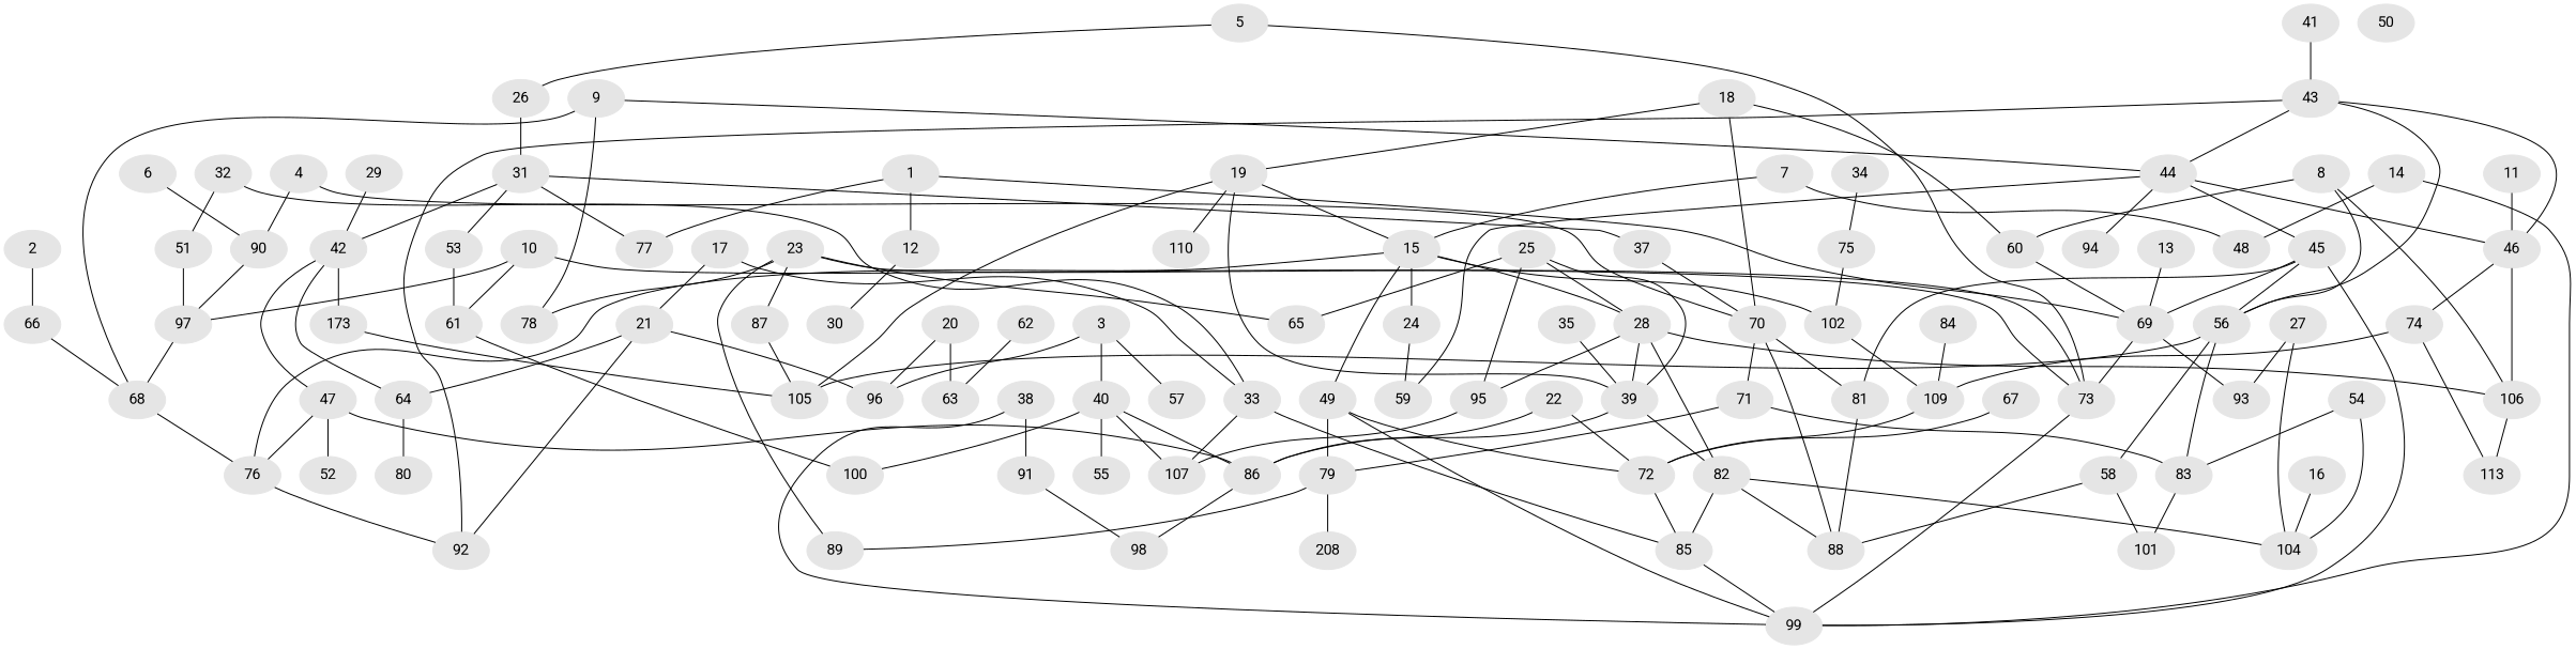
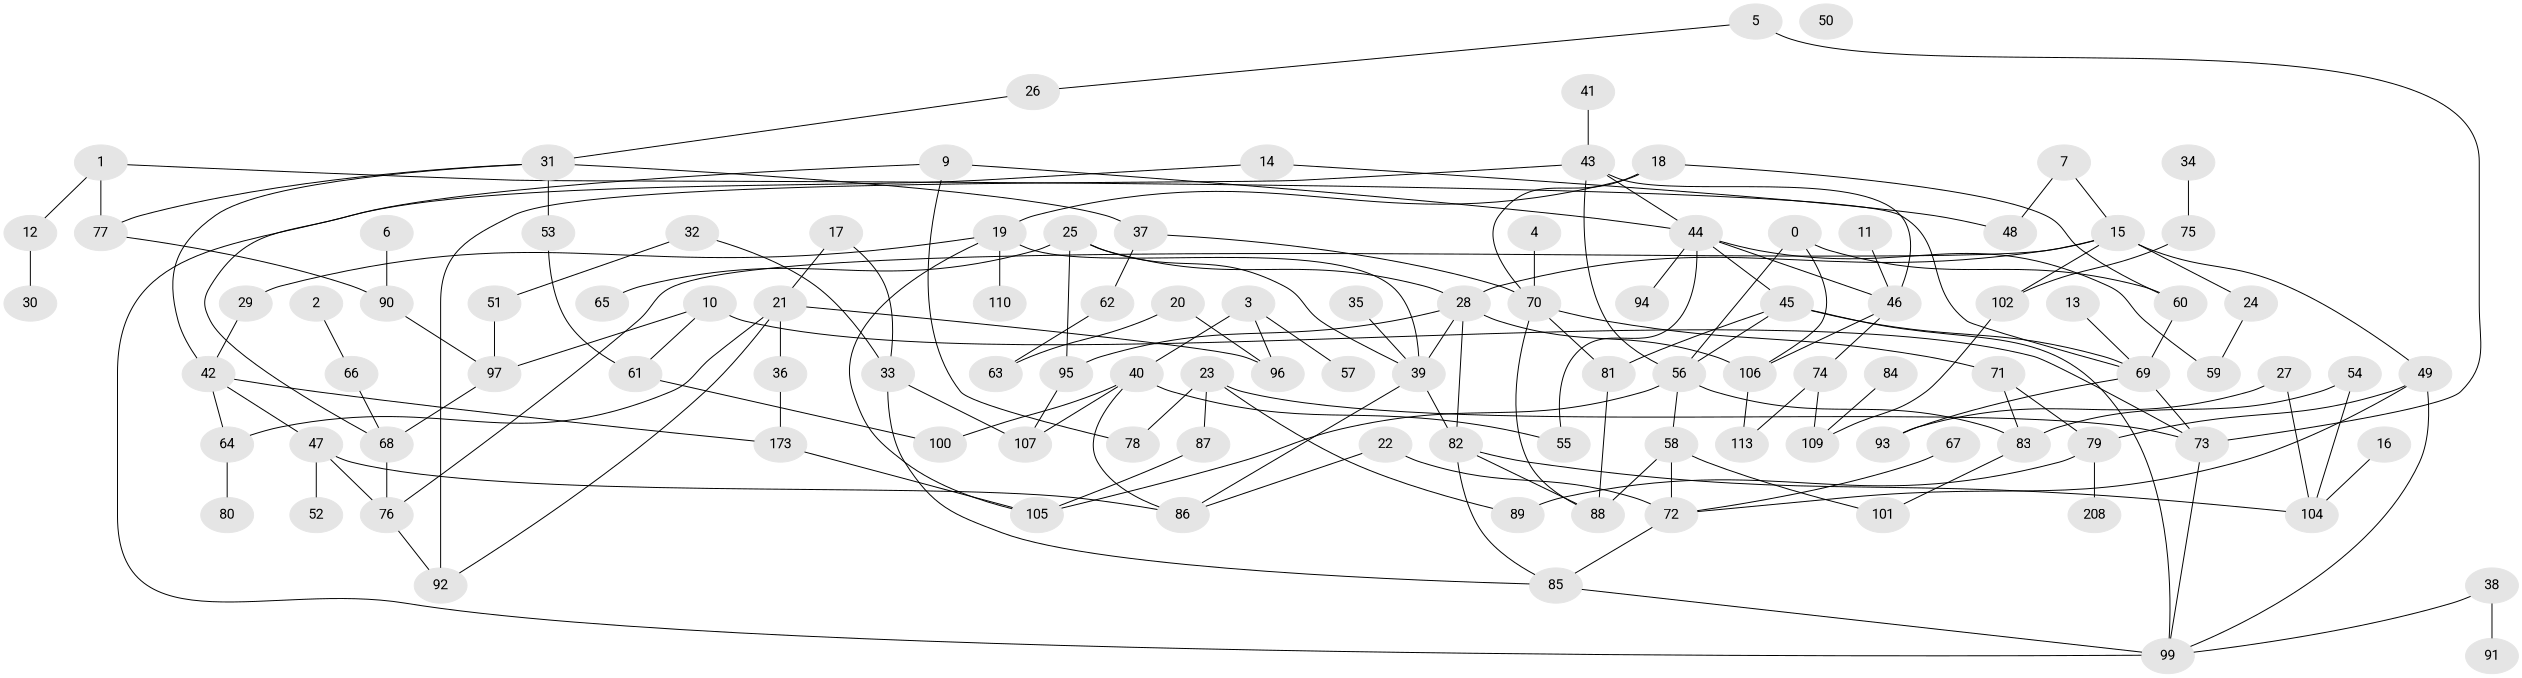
  graph {
    fontname=Roboto
    node [color=gray90 fontname=Roboto style=filled]
    edge [fontname=Roboto]
    1
    12
    69
    77
    30
    73
    93
    2
    66
    68
    3
    40
    57
    96
    86
    107
    55
    100
    4
    70
    90
    81
    88
    71
    97
    5
    26
    31
    99
    6
    7
    15
    48
    24
    28
    49
    76
    102
-   8
+   8 [label=0]
    56
    60
    106
    105
    83
    58
    n46 [label=113]
    9
    44
    78
    46
    59
    45
    94
    10
    61
    11
    74
    13
    14
    39
    95
    82
    72
    79
    92
    109
    16
    104
    17
    21
    33
+   36
    64
    85
    18
    19
    29
    110
    42
    20
    63
    n82 [label=173]
    80
    22
-   98
    23
    65
    87
    89
    25
    37
    53
    27
    47
    62
    32
    51
    34
    75
    35
    38
    91
    41
    43
    52
    n106 [label=208]
    50
    54
    101
    67
    84
    1 -- 12
    1 -- 69
    1 -- 77
    12 -- 30
    69 -- 73
    69 -- 93
    73 -- 99
    2 -- 66
    66 -- 68
    68 -- 76
    3 -- 40
    3 -- 57
    3 -- 96
    40 -- 86
    40 -- 107
    40 -- 55
    40 -- 100
-   86 -- 98
    4 -- 70
-   4 -- 90
+   77 -- 90
    70 -- 81
    70 -- 88
    70 -- 71
    90 -- 97
    81 -- 88
    71 -- 83
    71 -- 79
    97 -- 68
    5 -- 73
    5 -- 26
    26 -- 31
    31 -- 77
    31 -- 42
    31 -- 37
    31 -- 53
    6 -- 90
    7 -- 15
    7 -- 48
    15 -- 24
    15 -- 28
    15 -- 49
    15 -- 76
    15 -- 102
    24 -- 59
    28 -- 106
    28 -- 39
    28 -- 95
    28 -- 82
    49 -- 99
    49 -- 72
    49 -- 79
    76 -- 92
    102 -- 109
    8 -- 56
    8 -- 60
    8 -- 106
    56 -- 105
    56 -- 83
    56 -- 58
    60 -- 69
    106 -- n46
    83 -- 101
    58 -- 88
-   109 -- 72
+   58 -- 72
    58 -- 101
    9 -- 68
    9 -- 44
    9 -- 78
+   44 -- 55
    44 -- 46
    44 -- 59
    44 -- 45
    44 -- 94
    46 -- 106
    46 -- 74
    45 -- 69
    45 -- 81
    45 -- 99
    45 -- 56
    10 -- 73
    10 -- 97
    10 -- 61
    61 -- 100
    11 -- 46
    74 -- n46
    74 -- 109
    13 -- 69
    14 -- 99
    14 -- 48
    39 -- 86
    39 -- 82
    95 -- 107
    82 -- 88
    82 -- 104
    82 -- 85
    72 -- 85
    79 -- 89
    79 -- n106
    16 -- 104
    17 -- 21
    17 -- 33
    21 -- 96
    21 -- 92
+   21 -- 36
    21 -- 64
    33 -- 107
    33 -- 85
+   36 -- n82
    64 -- 80
    85 -- 99
    18 -- 70
    18 -- 60
    18 -- 19
    19 -- 105
    19 -- 39
-   19 -- 15
+   19 -- 29
    19 -- 110
    29 -- 42
    42 -- 64
    42 -- n82
    42 -- 47
    20 -- 96
    20 -- 63
    n82 -- 105
    22 -- 86
    22 -- 72
    23 -- 73
    23 -- 78
-   23 -- 65
    23 -- 87
    23 -- 89
    87 -- 105
    25 -- 28
    25 -- 39
    25 -- 95
    25 -- 65
    37 -- 70
+   37 -- 62
    53 -- 61
    27 -- 93
    27 -- 104
    47 -- 86
    47 -- 76
    47 -- 52
    62 -- 63
    32 -- 33
    32 -- 51
    51 -- 97
    34 -- 75
    75 -- 102
    35 -- 39
    38 -- 99
    38 -- 91
-   91 -- 98
    41 -- 43
    43 -- 56
    43 -- 44
    43 -- 46
    43 -- 92
    54 -- 83
    54 -- 104
    67 -- 72
    84 -- 109
  }
